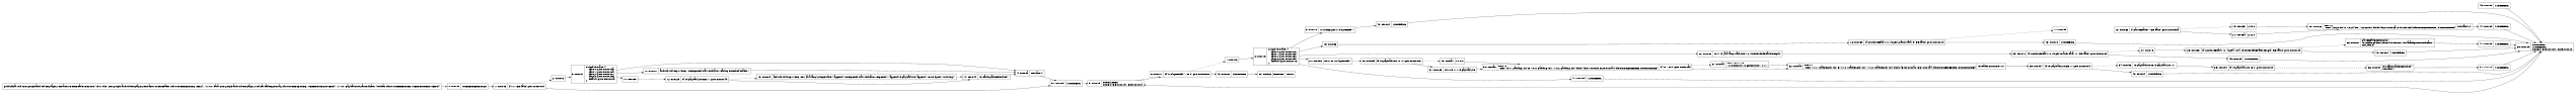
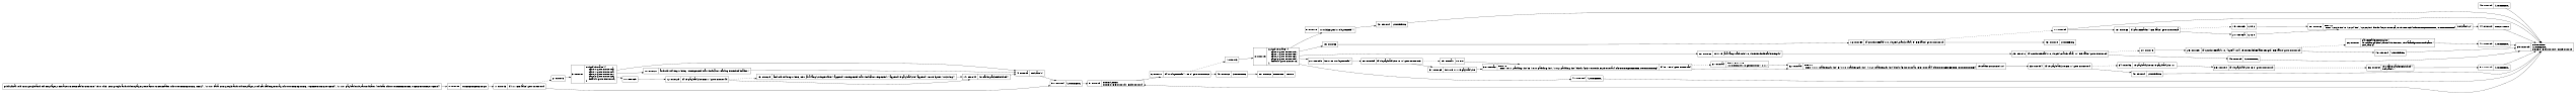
  digraph {
    rankdir=LR
    node [shape=record]
    n1 [label="{0\:\ 0x0000|MTH_ENTER_BLOCK\l}"]
    n2 [label="{1\:\ 0x0003|if (r11 == false) goto L_0x000d\l}"]
    n3 [label="{2\:\ 0x0005}"]
    n4 [label="{51\:\ 0x000d|SYNTHETIC\l}"]
    n5 [label="{3\:\ 0x0007|switch(r9.state) \{\l    case 0: goto L_0x000a;\l    case 1: goto L_0x000a;\l    case 2: goto L_0x0021;\l    case 3: goto L_0x0029;\l    default: goto L_0x000a;\l\}\l}"]
    n6 [label="{5\:\ 0x000d|LOOP_START\lLOOP:0: B:5:0x000d\-\>B:39:0x000d\l}"]
    n7 [label="{4\:\ 0x000a|setState(1)\l}"]
    n8 [label="{10\:\ 0x0021|android.util.Log.w(TAG, \"Unexpected start indicator reading extended header\")\l}"]
    n9 [label="{11\:\ 0x0029}"]
    n10 [label="{12\:\ 0x002b|if (r9.payloadSize == \-1) goto L_0x004d\l}"]
    n11 [label="{6\:\ 0x0011|if (r10.bytesLeft() \<= 0) goto L_0x00ce\l}"]
    n12 [label="{7\:\ 0x0013}"]
    n13 [label="{40\:\ 0x00ce|SYNTHETIC\l}"]
    n14 [label="{8\:\ 0x0015|switch(r9.state) \{\l    case 0: goto L_0x0019;\l    case 1: goto L_0x0053;\l    case 2: goto L_0x006c;\l    case 6: goto L_0x0099;\l    default: goto L_0x0018;\l\}\l}"]
    n15 [label="{38\:\ 0x00ce|RETURN\l|return\l}"]
    n16 [label="{9\:\ 0x0019|r10.skipBytes(r10.bytesLeft())\l}"]
    n17 [label="{15\:\ 0x0053}"]
    n18 [label="{22\:\ 0x006c|int r1 = java.lang.Math.min(10, r9.extendedHeaderLength)\l}"]
    n19 [label="{27\:\ 0x0099|int r1 = r10.bytesLeft()\l}"]
    n20 [label="{41\:\ 0x000d|SYNTHETIC\l}"]
    n21 [label="{42\:\ 0x000d|SYNTHETIC\l}"]
    n22 [label="{16\:\ 0x005d|if (continueRead(r10, r9.pesScratch.data, 9) == false) goto L_0x000d\l}"]
    n23 [label="{23\:\ 0x007c|if (continueRead(r10, r9.pesScratch.data, r1) == false) goto L_0x000d\l}"]
    n24 [label="{28\:\ 0x009f|if (r9.payloadSize != \-1) goto L_0x00c9\l}"]
    n25 [label="{39\:\ 0x000d|LOOP_END\lSYNTHETIC\lLOOP:0: B:5:0x000d\-\>B:39:0x000d\l}"]
    n26 [label="{13\:\ 0x002d|android.util.Log.w(TAG, new java.lang.StringBuilder().append(\"Unexpected start indicator: expected \").append(r9.payloadSize).append(\" more bytes\").toString())\l}"]
    n27 [label="{14\:\ 0x004d|r9.reader.packetFinished()\l}"]
    n28 [label="{17\:\ 0x005f}"]
    n29 [label="{43\:\ 0x000d|SYNTHETIC\l}"]
    n30 [label="{18\:\ 0x0063|if (parseHeader() == false) goto L_0x006a\l}"]
    n31 [label="{19\:\ 0x0065|r2 = 2\l}"]
    n32 [label="{21\:\ 0x006a|r2 = 0\l}"]
    n33 [label="{20\:\ 0x0066|PHI: r2 \l  PHI: (r2v25 int) = (r2v24 int), (r2v26 int) binds: [B:21:0x006a, B:19:0x0065] A[DONT_GENERATE, DONT_INLINE]\l|setState(r2)\l}"]
-   n34 [label="{44\:\ 0x000d|SYNTHETIC\l}"]
+   n34 [label="{44\:\ 0x000d|ARGUMENT\l}"]
    n35 [label="{24\:\ 0x007e}"]
    n36 [label="{45\:\ 0x000d|SYNTHETIC\l}"]
    n37 [label="{25\:\ 0x0085|if (continueRead(r10, (byte[]) null, r9.extendedHeaderLength) == false) goto L_0x000d\l}"]
    n38 [label="{26\:\ 0x0087|parseHeaderExtension()\lr9.reader.packetStarted(r9.timeUs, r9.dataAlignmentIndicator)\lsetState(3)\l}"]
    n39 [label="{46\:\ 0x000d|SYNTHETIC\l}"]
    n40 [label="{47\:\ 0x000d|SYNTHETIC\l}"]
    n41 [label="{29\:\ 0x00a1|r0 = 0\l}"]
    n42 [label="{37\:\ 0x00c9|int r0 = r1 \- r9.payloadSize\l}"]
    n43 [label="{30\:\ 0x00a2|PHI: r0 \l  PHI: (r0v1 'padding' int) = (r0v0 'padding' int), (r0v2 'padding' int) binds: [B:37:0x00c9, B:29:0x00a1] A[DONT_GENERATE, DONT_INLINE]\l|if (r0 \<= 0) goto L_0x00ad\l}"]
    n44 [label="{31\:\ 0x00a4|int r1 = r1 \- r0\lr10.setLimit(r10.getPosition() + r1)\l}"]
    n45 [label="{32\:\ 0x00ad|PHI: r1 \l  PHI: (r1v1 'readLength' int) = (r1v0 'readLength' int), (r1v2 'readLength' int) binds: [B:30:0x00a2, B:31:0x00a4] A[DONT_GENERATE, DONT_INLINE]\l|r9.reader.consume(r10)\l}"]
    n46 [label="{33\:\ 0x00b4|if (r9.payloadSize == \-1) goto L_0x000d\l}"]
    n47 [label="{34\:\ 0x00b6|r9.payloadSize = r9.payloadSize \- r1\l}"]
    n48 [label="{48\:\ 0x000d|SYNTHETIC\l}"]
    n49 [label="{35\:\ 0x00bd|if (r9.payloadSize != 0) goto L_0x000d\l}"]
    n50 [label="{36\:\ 0x00bf|r9.reader.packetFinished()\lsetState(1)\l}"]
    n51 [label="{50\:\ 0x000d|SYNTHETIC\l}"]
    n52 [label="{49\:\ 0x000d|SYNTHETIC\l}"]
    n53 [label="{public final void com.google.android.exoplayer2.extractor.ts.PesReader.consume((r9v0 'this' com.google.android.exoplayer2.extractor.ts.PesReader A[IMMUTABLE_TYPE, THIS]), (r10v0 'data' com.google.android.exoplayer2.util.ParsableByteArray A[IMMUTABLE_TYPE, METHOD_ARGUMENT]), (r11v0 'payloadUnitStartIndicator' boolean A[IMMUTABLE_TYPE, METHOD_ARGUMENT])) }"]
    n1 -> n2
    n2 -> n3 [style=dashed]
    n2 -> n4
    n3 -> n5
    n4 -> n6
    n5 -> n7
    n5 -> n8
    n5 -> n9
    n6 -> n11
    n7 -> n4
    n8 -> n7
    n9 -> n10
    n10 -> n26 [style=dashed]
    n10 -> n27
    n11 -> n12 [style=dashed]
    n11 -> n13
    n12 -> n14
    n13 -> n15
    n14 -> n16
    n14 -> n17
    n14 -> n18
    n14 -> n19
    n14 -> n20
    n16 -> n21
    n17 -> n22
    n18 -> n23
    n19 -> n24
    n20 -> n25
    n21 -> n25
    n22 -> n28 [style=dashed]
    n22 -> n29
    n23 -> n35 [style=dashed]
    n23 -> n36
    n24 -> n41 [style=dashed]
    n24 -> n42
    n25 -> n6
    n26 -> n27
    n27 -> n7
-   n29 -> n25
+   n28 -> n30
+   n28 -> n25
    n30 -> n31 [style=dashed]
    n30 -> n32
    n31 -> n33
    n32 -> n33
    n33 -> n34
    n34 -> n25
    n35 -> n37
    n36 -> n25
    n37 -> n38 [style=dashed]
    n37 -> n39
    n38 -> n40
    n39 -> n25
    n40 -> n25
    n41 -> n43
    n42 -> n43
    n43 -> n44 [style=dashed]
    n43 -> n45
    n44 -> n45
    n45 -> n46
    n46 -> n47 [style=dashed]
    n46 -> n48
    n47 -> n49
    n48 -> n25
    n49 -> n50 [style=dashed]
    n50 -> n51
    n51 -> n25
    n52 -> n25
    n53 -> n1
  }
